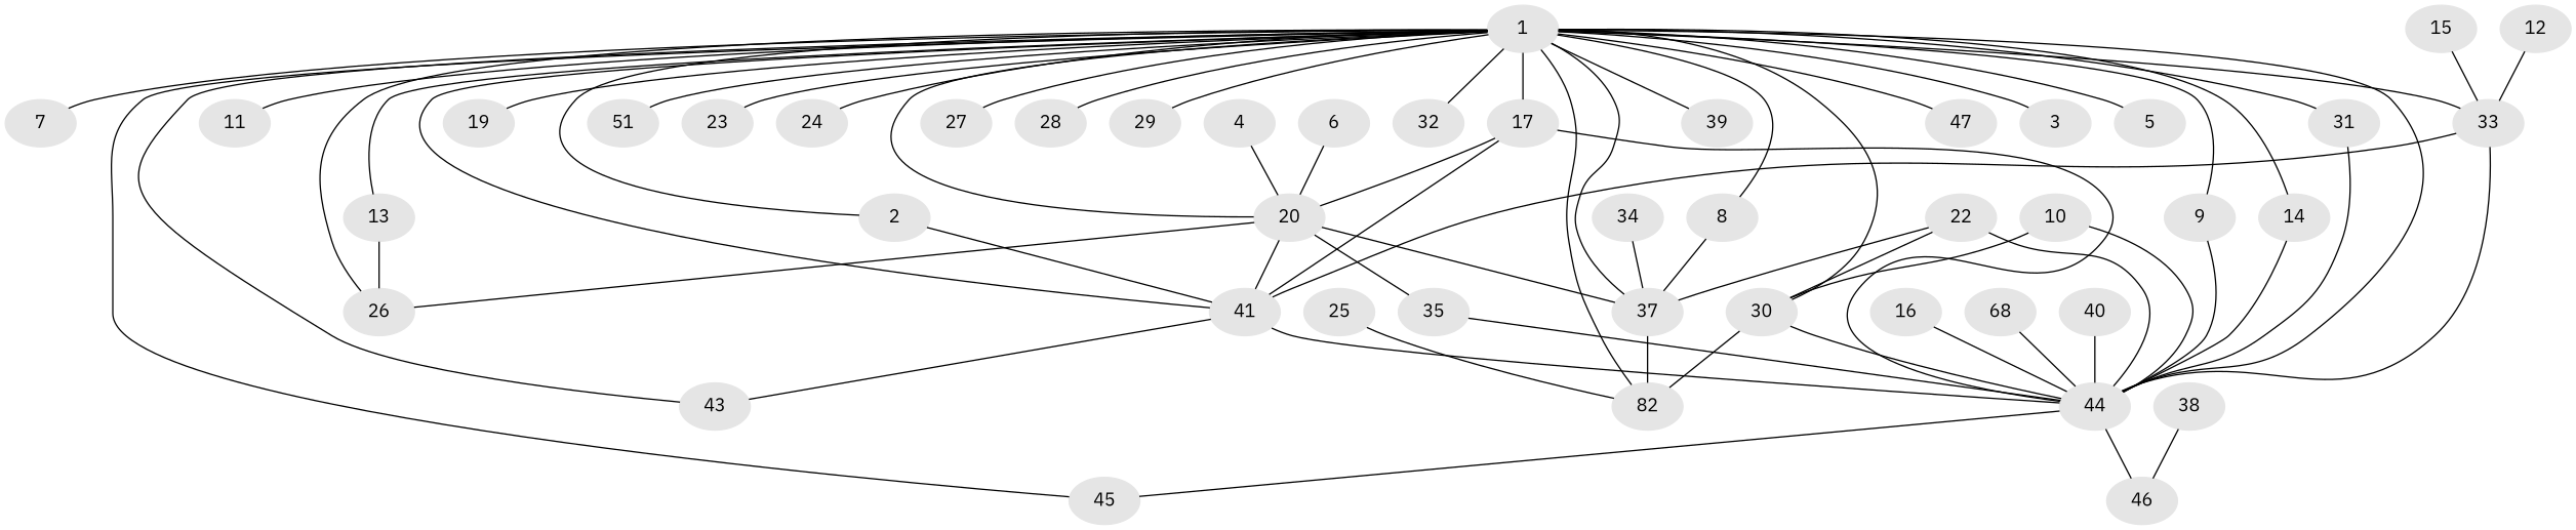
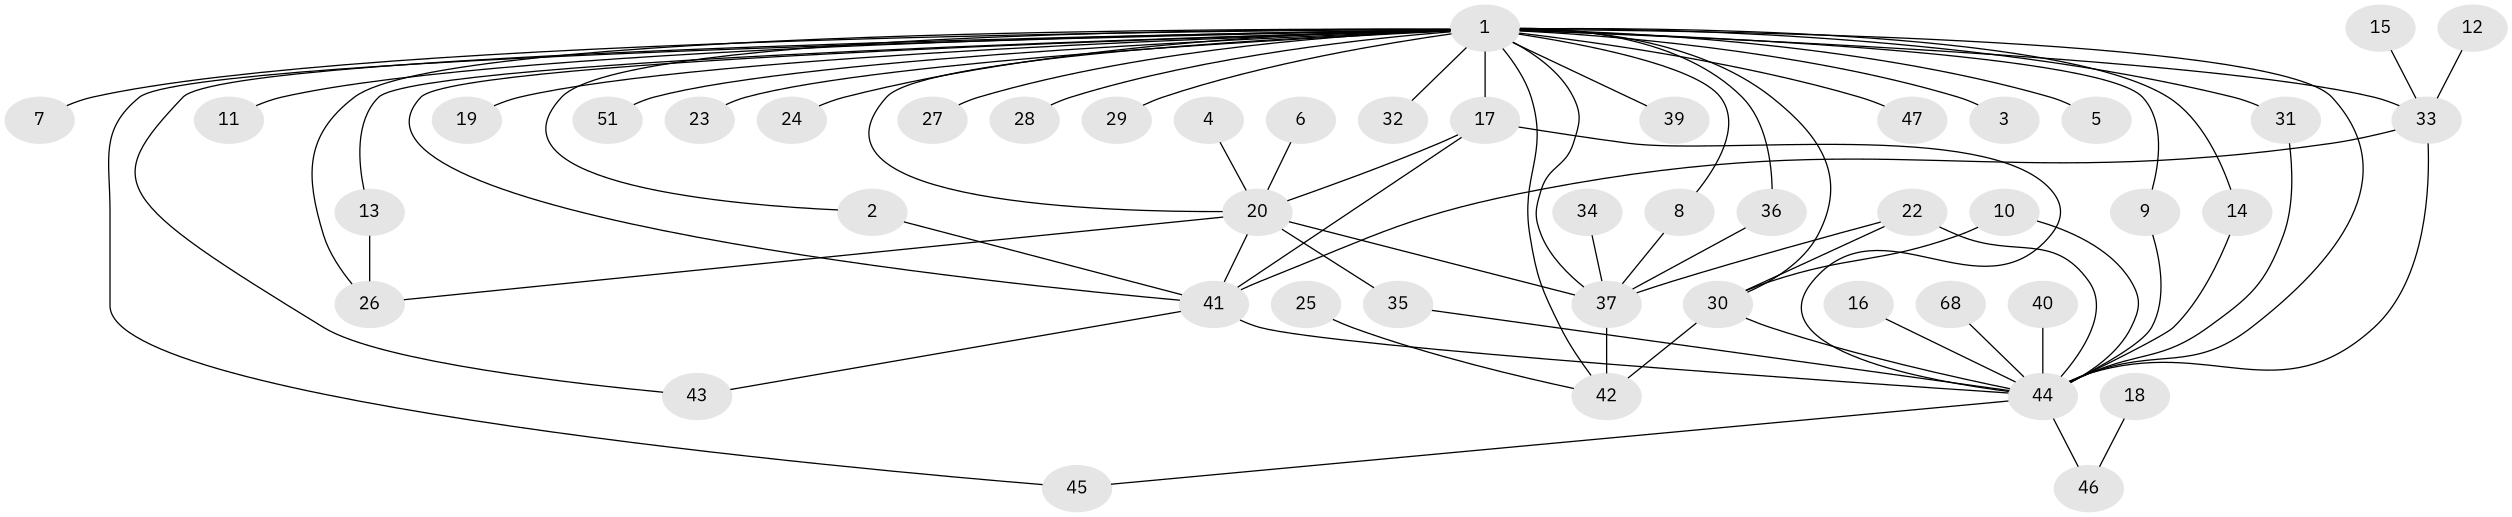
  graph {
    fontname="IBM Plex Sans"
    node [color=gray90 fontname="IBM Plex Sans" style=filled]
    edge [fontname="IBM Plex Sans" weight=1.0]
    1
    2
    3
    5
    7
    8
    9
    11
    13
    14
    17
    19
    20
    n14 [label=51]
    23
    24
    26
    27
    28
    29
    30
    31
    32
    33
+   36
    37
    39
    41
-   42 [label=82]
+   42
    43
    44
    45
    47
    35
    46
    4
    6
    10
    12
    15
    16
-   18 [label=38]
+   18
    22
    25
    34
    n46 [label=68]
    40
    1 -- 2
    1 -- 3
    1 -- 5
    1 -- 7
    1 -- 8
    1 -- 9
    1 -- 11
    1 -- 13
    1 -- 14
    1 -- 17 [weight=2.0]
    1 -- 19 [weight=2.0]
    1 -- 20
    1 -- n14
    1 -- 23
    1 -- 24
    1 -- 26
    1 -- 27
    1 -- 28
    1 -- 29
    1 -- 30 [weight=3.0]
    1 -- 31 [weight=2.0]
    1 -- 32
    1 -- 33 [weight=2.0]
+   1 -- 36
    1 -- 37
    1 -- 39
    1 -- 41
    1 -- 42
    1 -- 43
    1 -- 44
    1 -- 45
    1 -- 47
    2 -- 41
    8 -- 37
    9 -- 44
    13 -- 26
    14 -- 44
    17 -- 20
    17 -- 41
    17 -- 44
    20 -- 26
    20 -- 37
    20 -- 41
    20 -- 35
    30 -- 42 [weight=2.0]
    30 -- 44
    31 -- 44
    33 -- 41
    33 -- 44
+   36 -- 37
    37 -- 42
    41 -- 43
    41 -- 44
    44 -- 45
    44 -- 46
    35 -- 44
    4 -- 20
    6 -- 20
    10 -- 30
    10 -- 44
    12 -- 33
    15 -- 33
    16 -- 44
    18 -- 46
    22 -- 30
    22 -- 37
    22 -- 44
    25 -- 42
    34 -- 37
    n46 -- 44
    40 -- 44
  }
